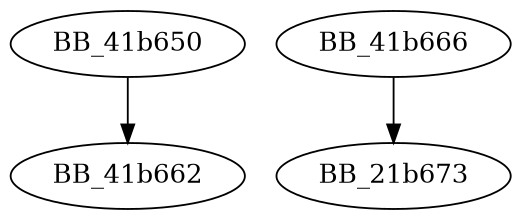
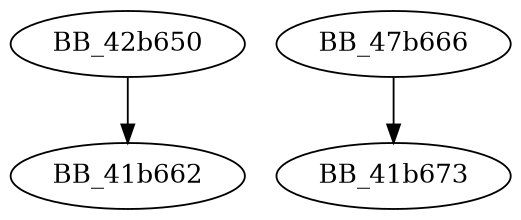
  digraph {
-   BB_41b650
+   BB_41b650 [label=BB_42b650]
    BB_41b662
-   BB_41b666
-   BB_41b673 [label=BB_21b673]
+   BB_41b666 [label=BB_47b666]
+   BB_41b673
    BB_41b650 -> BB_41b662
    BB_41b666 -> BB_41b673
  }
